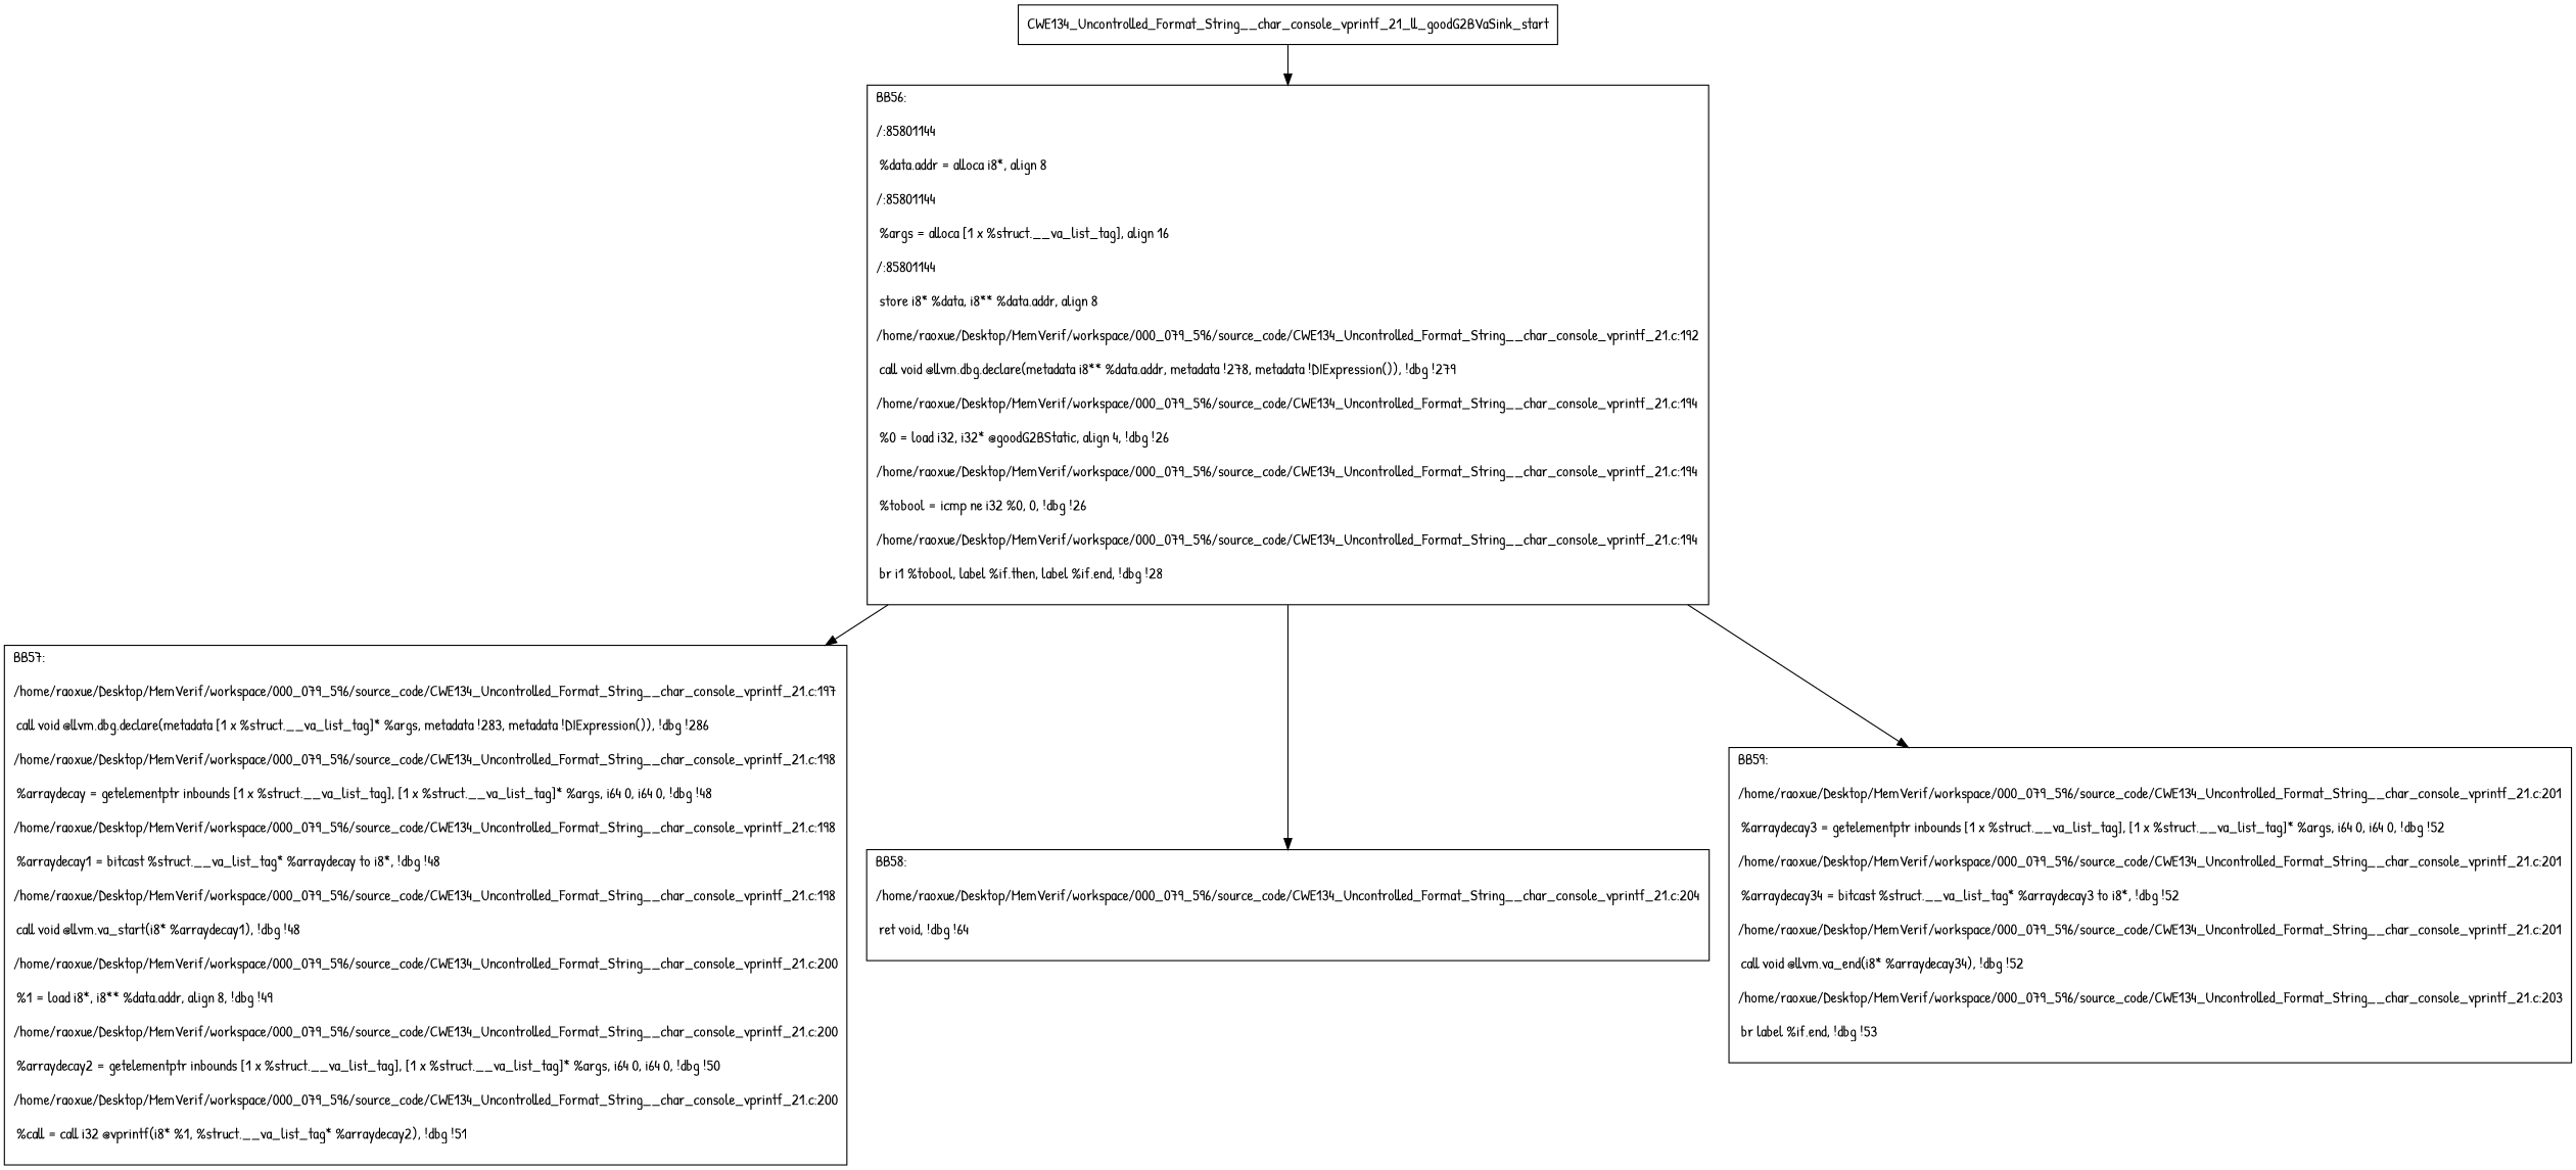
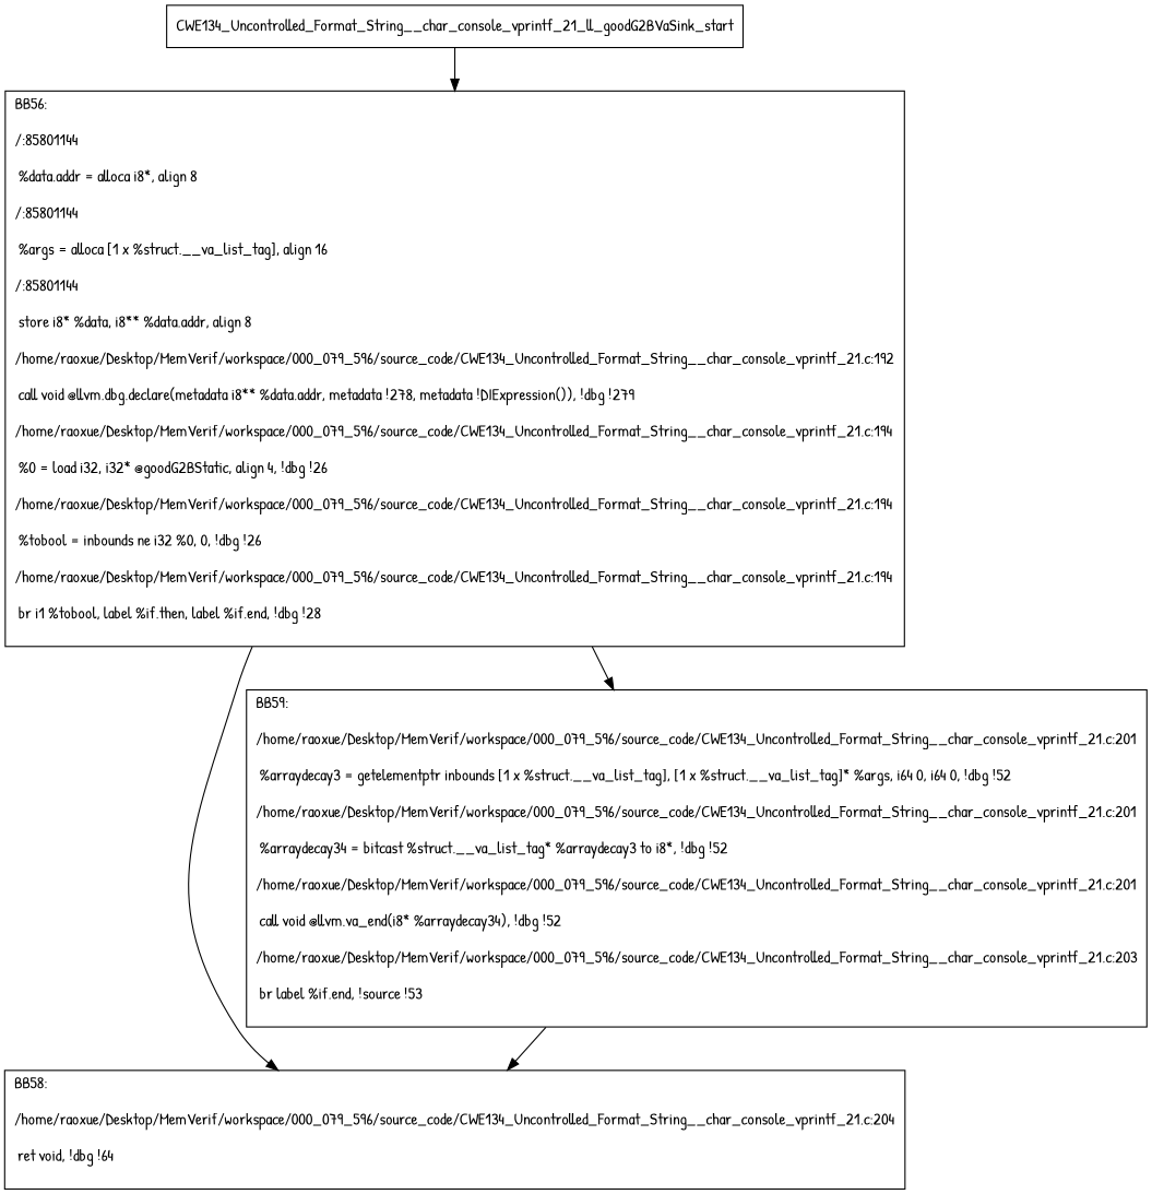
  digraph {
    fontname="Patrick Hand"
    node [fontname="Patrick Hand" shape=record]
    edge [fontname="Patrick Hand"]
    n1 [label="{CWE134_Uncontrolled_Format_String__char_console_vprintf_21_ll_goodG2BVaSink_start}"]
-   n2 [label="{BB56:\l\l/:85801144\l\n  %data.addr = alloca i8*, align 8\l\n/:85801144\l\n  %args = alloca [1 x %struct.__va_list_tag], align 16\l\n/:85801144\l\n  store i8* %data, i8** %data.addr, align 8\l\n/home/raoxue/Desktop/MemVerif/workspace/000_079_596/source_code/CWE134_Uncontrolled_Format_String__char_console_vprintf_21.c:192\l\n  call void @llvm.dbg.declare(metadata i8** %data.addr, metadata !278, metadata !DIExpression()), !dbg !279\l\n/home/raoxue/Desktop/MemVerif/workspace/000_079_596/source_code/CWE134_Uncontrolled_Format_String__char_console_vprintf_21.c:194\l\n  %0 = load i32, i32* @goodG2BStatic, align 4, !dbg !26\l\n/home/raoxue/Desktop/MemVerif/workspace/000_079_596/source_code/CWE134_Uncontrolled_Format_String__char_console_vprintf_21.c:194\l\n  %tobool = icmp ne i32 %0, 0, !dbg !26\l\n/home/raoxue/Desktop/MemVerif/workspace/000_079_596/source_code/CWE134_Uncontrolled_Format_String__char_console_vprintf_21.c:194\l\n  br i1 %tobool, label %if.then, label %if.end, !dbg !28\l\n}"]
-   n3 [label="{BB57:\l\l/home/raoxue/Desktop/MemVerif/workspace/000_079_596/source_code/CWE134_Uncontrolled_Format_String__char_console_vprintf_21.c:197\l\n  call void @llvm.dbg.declare(metadata [1 x %struct.__va_list_tag]* %args, metadata !283, metadata !DIExpression()), !dbg !286\l\n/home/raoxue/Desktop/MemVerif/workspace/000_079_596/source_code/CWE134_Uncontrolled_Format_String__char_console_vprintf_21.c:198\l\n  %arraydecay = getelementptr inbounds [1 x %struct.__va_list_tag], [1 x %struct.__va_list_tag]* %args, i64 0, i64 0, !dbg !48\l\n/home/raoxue/Desktop/MemVerif/workspace/000_079_596/source_code/CWE134_Uncontrolled_Format_String__char_console_vprintf_21.c:198\l\n  %arraydecay1 = bitcast %struct.__va_list_tag* %arraydecay to i8*, !dbg !48\l\n/home/raoxue/Desktop/MemVerif/workspace/000_079_596/source_code/CWE134_Uncontrolled_Format_String__char_console_vprintf_21.c:198\l\n  call void @llvm.va_start(i8* %arraydecay1), !dbg !48\l\n/home/raoxue/Desktop/MemVerif/workspace/000_079_596/source_code/CWE134_Uncontrolled_Format_String__char_console_vprintf_21.c:200\l\n  %1 = load i8*, i8** %data.addr, align 8, !dbg !49\l\n/home/raoxue/Desktop/MemVerif/workspace/000_079_596/source_code/CWE134_Uncontrolled_Format_String__char_console_vprintf_21.c:200\l\n  %arraydecay2 = getelementptr inbounds [1 x %struct.__va_list_tag], [1 x %struct.__va_list_tag]* %args, i64 0, i64 0, !dbg !50\l\n/home/raoxue/Desktop/MemVerif/workspace/000_079_596/source_code/CWE134_Uncontrolled_Format_String__char_console_vprintf_21.c:200\l\n  %call = call i32 @vprintf(i8* %1, %struct.__va_list_tag* %arraydecay2), !dbg !51\l\n}"]
+   n2 [label="{BB56:\l\l/:85801144\l\n  %data.addr = alloca i8*, align 8\l\n/:85801144\l\n  %args = alloca [1 x %struct.__va_list_tag], align 16\l\n/:85801144\l\n  store i8* %data, i8** %data.addr, align 8\l\n/home/raoxue/Desktop/MemVerif/workspace/000_079_596/source_code/CWE134_Uncontrolled_Format_String__char_console_vprintf_21.c:192\l\n  call void @llvm.dbg.declare(metadata i8** %data.addr, metadata !278, metadata !DIExpression()), !dbg !279\l\n/home/raoxue/Desktop/MemVerif/workspace/000_079_596/source_code/CWE134_Uncontrolled_Format_String__char_console_vprintf_21.c:194\l\n  %0 = load i32, i32* @goodG2BStatic, align 4, !dbg !26\l\n/home/raoxue/Desktop/MemVerif/workspace/000_079_596/source_code/CWE134_Uncontrolled_Format_String__char_console_vprintf_21.c:194\l\n  %tobool = inbounds ne i32 %0, 0, !dbg !26\l\n/home/raoxue/Desktop/MemVerif/workspace/000_079_596/source_code/CWE134_Uncontrolled_Format_String__char_console_vprintf_21.c:194\l\n  br i1 %tobool, label %if.then, label %if.end, !dbg !28\l\n}"]
    n4 [label="{BB58:\l\l/home/raoxue/Desktop/MemVerif/workspace/000_079_596/source_code/CWE134_Uncontrolled_Format_String__char_console_vprintf_21.c:204\l\n  ret void, !dbg !64\l\n}"]
-   n5 [label="{BB59:\l\l/home/raoxue/Desktop/MemVerif/workspace/000_079_596/source_code/CWE134_Uncontrolled_Format_String__char_console_vprintf_21.c:201\l\n  %arraydecay3 = getelementptr inbounds [1 x %struct.__va_list_tag], [1 x %struct.__va_list_tag]* %args, i64 0, i64 0, !dbg !52\l\n/home/raoxue/Desktop/MemVerif/workspace/000_079_596/source_code/CWE134_Uncontrolled_Format_String__char_console_vprintf_21.c:201\l\n  %arraydecay34 = bitcast %struct.__va_list_tag* %arraydecay3 to i8*, !dbg !52\l\n/home/raoxue/Desktop/MemVerif/workspace/000_079_596/source_code/CWE134_Uncontrolled_Format_String__char_console_vprintf_21.c:201\l\n  call void @llvm.va_end(i8* %arraydecay34), !dbg !52\l\n/home/raoxue/Desktop/MemVerif/workspace/000_079_596/source_code/CWE134_Uncontrolled_Format_String__char_console_vprintf_21.c:203\l\n  br label %if.end, !dbg !53\l\n}"]
+   n5 [label="{BB59:\l\l/home/raoxue/Desktop/MemVerif/workspace/000_079_596/source_code/CWE134_Uncontrolled_Format_String__char_console_vprintf_21.c:201\l\n  %arraydecay3 = getelementptr inbounds [1 x %struct.__va_list_tag], [1 x %struct.__va_list_tag]* %args, i64 0, i64 0, !dbg !52\l\n/home/raoxue/Desktop/MemVerif/workspace/000_079_596/source_code/CWE134_Uncontrolled_Format_String__char_console_vprintf_21.c:201\l\n  %arraydecay34 = bitcast %struct.__va_list_tag* %arraydecay3 to i8*, !dbg !52\l\n/home/raoxue/Desktop/MemVerif/workspace/000_079_596/source_code/CWE134_Uncontrolled_Format_String__char_console_vprintf_21.c:201\l\n  call void @llvm.va_end(i8* %arraydecay34), !dbg !52\l\n/home/raoxue/Desktop/MemVerif/workspace/000_079_596/source_code/CWE134_Uncontrolled_Format_String__char_console_vprintf_21.c:203\l\n  br label %if.end, !source !53\l\n}"]
    n1 -> n2
-   n2 -> n3
    n2 -> n4
    n2 -> n5
+   n5 -> n4
  }
